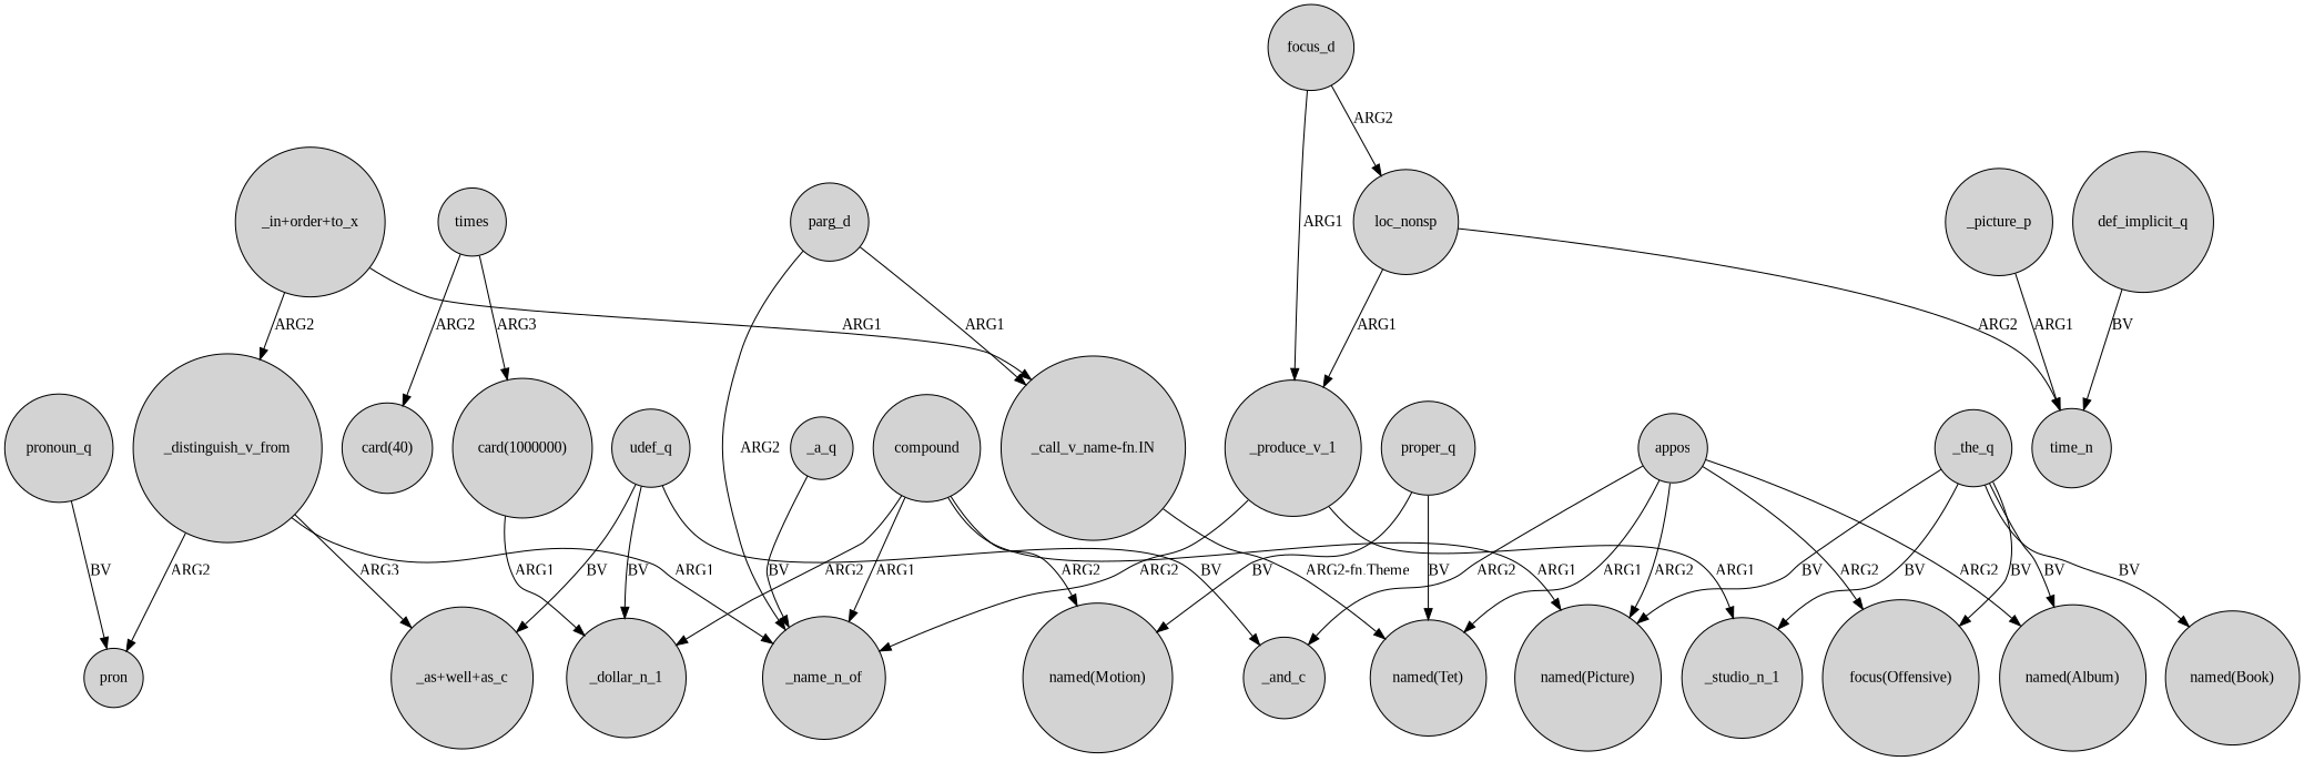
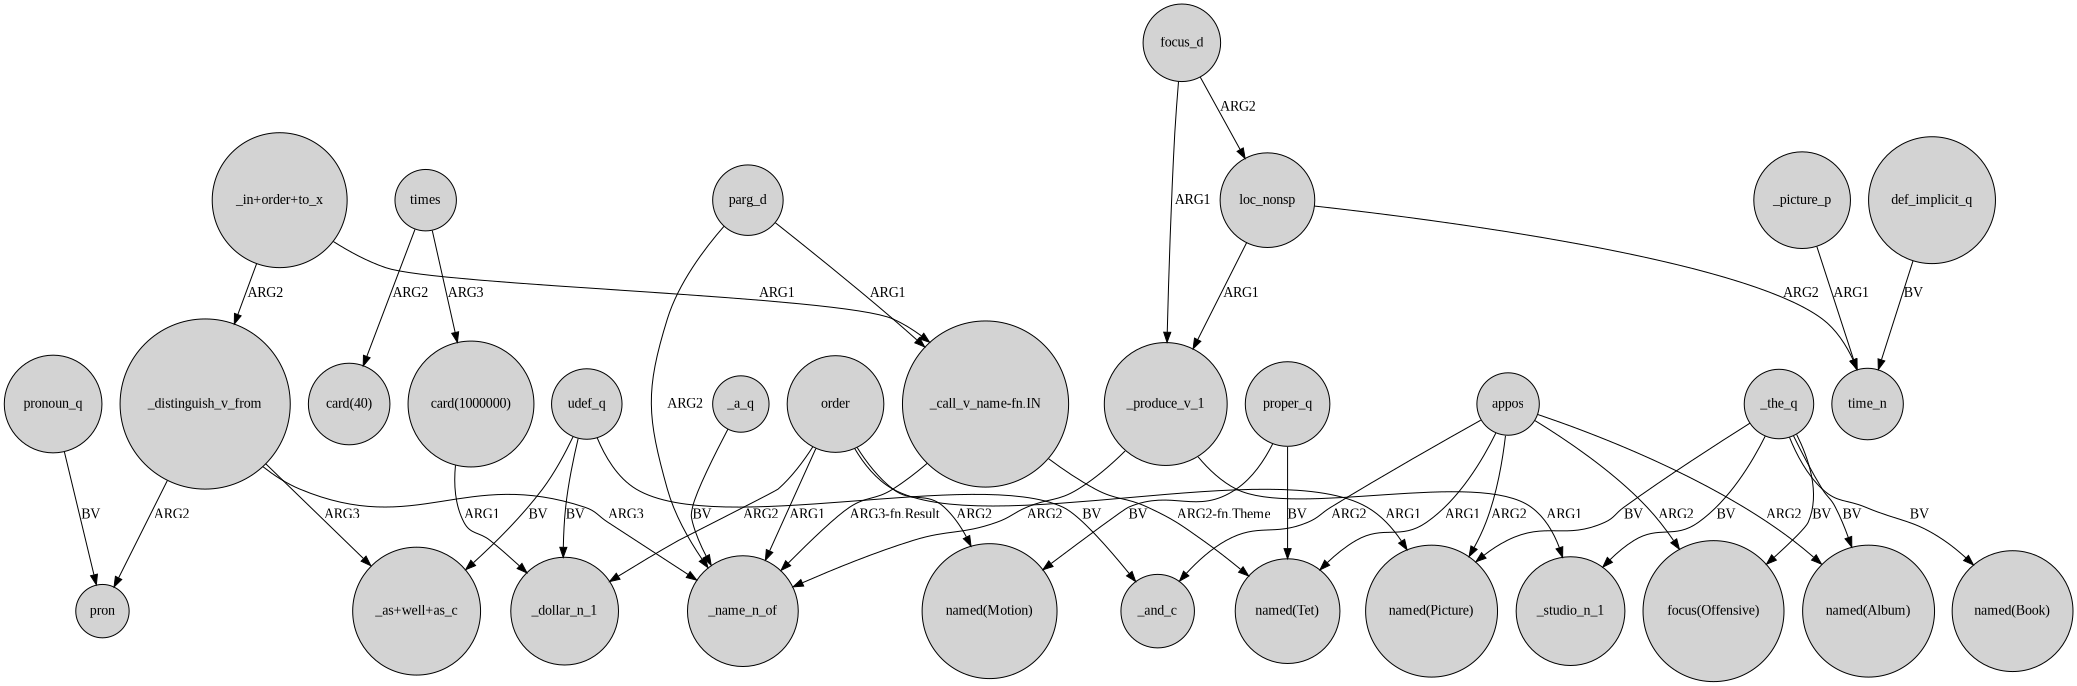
  digraph {
    fontname="Liberation Serif"
    node [fontname="Liberation Serif" shape=circle style=filled]
    edge [fontname="Liberation Serif"]
    focus_d
    loc_nonsp
    _produce_v_1
    time_n
    n5 [label=_name_n_of]
    _studio_n_1
    "card(1000000)"
    _dollar_n_1
    udef_q
    "_as+well+as_c"
    _and_c
    "_in+order+to_x"
    _distinguish_v_from
    "_call_v_name-fn.IN"
    pron
    "named(Tet)"
    times
    "card(40)"
    _the_q
    "named(Album)"
    "named(Picture)"
    "named(Book)"
    n23 [label="focus(Offensive)"]
-   compound
+   compound [label=order]
    "named(Motion)"
    appos
    proper_q
    _a_q
    parg_d
    pronoun_q
    n31 [label=_picture_p]
    def_implicit_q
    focus_d -> loc_nonsp [label=ARG2]
    focus_d -> _produce_v_1 [label=ARG1]
    loc_nonsp -> _produce_v_1 [label=ARG1]
    loc_nonsp -> time_n [label=ARG2]
    _produce_v_1 -> n5 [label=ARG2]
    _produce_v_1 -> _studio_n_1 [label=ARG1]
    "card(1000000)" -> _dollar_n_1 [label=ARG1]
    udef_q -> _dollar_n_1 [label=BV]
    udef_q -> "_as+well+as_c" [label=BV]
    udef_q -> _and_c [label=BV]
    "_in+order+to_x" -> _distinguish_v_from [label=ARG2]
    "_in+order+to_x" -> "_call_v_name-fn.IN" [label=ARG1]
-   _distinguish_v_from -> n5 [label=ARG1]
+   _distinguish_v_from -> n5 [label=ARG3]
    _distinguish_v_from -> "_as+well+as_c" [label=ARG3]
    _distinguish_v_from -> pron [label=ARG2]
+   "_call_v_name-fn.IN" -> n5 [label="ARG3-fn.Result"]
    "_call_v_name-fn.IN" -> "named(Tet)" [label="ARG2-fn.Theme"]
    times -> "card(1000000)" [label=ARG3]
    times -> "card(40)" [label=ARG2]
    _the_q -> _studio_n_1 [label=BV]
    _the_q -> "named(Album)" [label=BV]
    _the_q -> "named(Picture)" [label=BV]
    _the_q -> "named(Book)" [label=BV]
    _the_q -> n23 [label=BV]
    compound -> n5 [label=ARG1]
    compound -> _dollar_n_1 [label=ARG2]
    compound -> "named(Picture)" [label=ARG1]
    compound -> "named(Motion)" [label=ARG2]
    appos -> _and_c [label=ARG2]
    appos -> "named(Tet)" [label=ARG1]
    appos -> "named(Album)" [label=ARG2]
    appos -> "named(Picture)" [label=ARG2]
    appos -> n23 [label=ARG2]
    proper_q -> "named(Tet)" [label=BV]
    proper_q -> "named(Motion)" [label=BV]
    _a_q -> n5 [label=BV]
    parg_d -> n5 [label=ARG2]
    parg_d -> "_call_v_name-fn.IN" [label=ARG1]
    pronoun_q -> pron [label=BV]
    n31 -> time_n [label=ARG1]
    def_implicit_q -> time_n [label=BV]
  }
